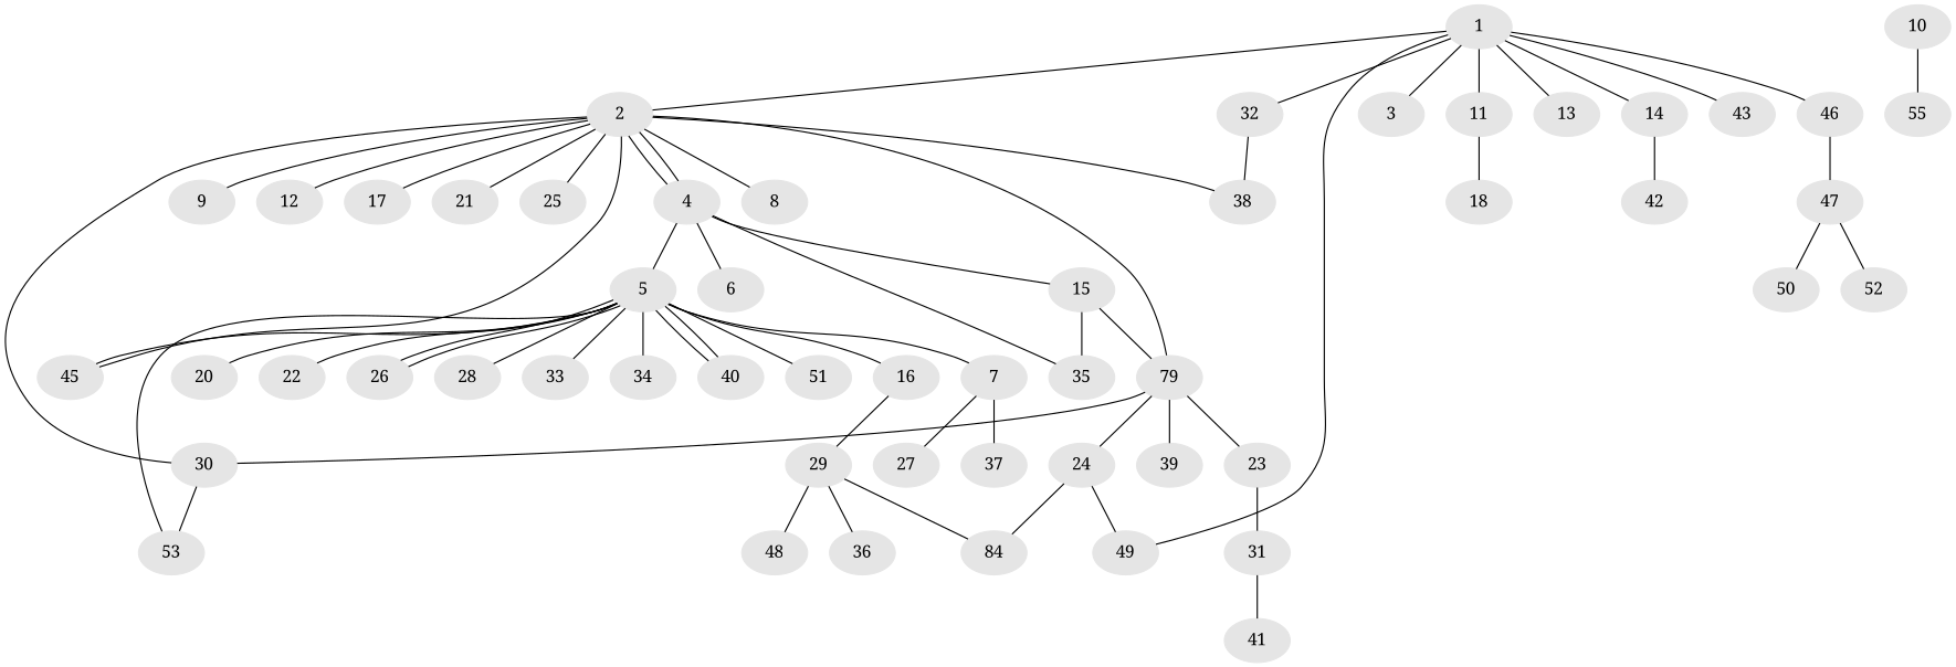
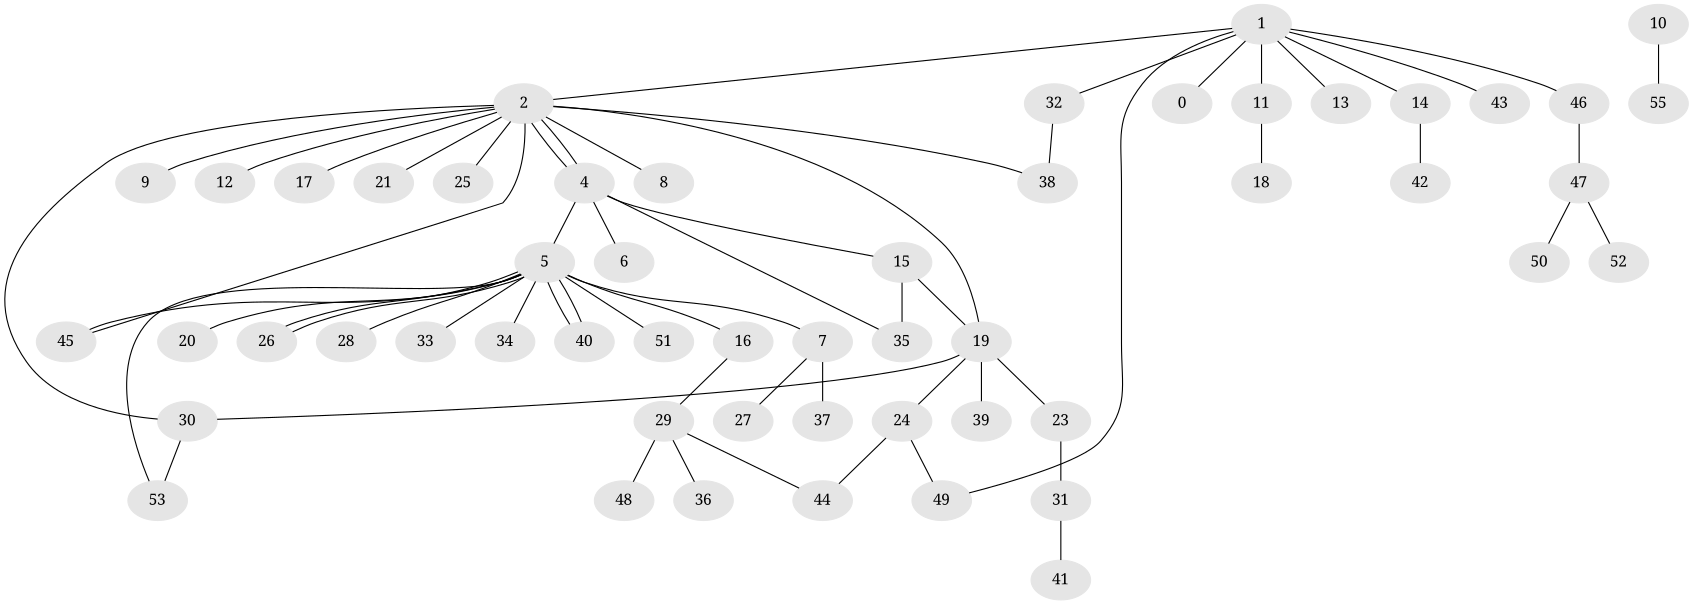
  graph {
    fontname="Noto Serif"
    node [color=gray90 fontname="Noto Serif" style=filled]
    edge [fontname="Noto Serif"]
    1
    2
-   3
+   3 [label=0]
    11
    13
    14
    32
    43
    46
    49
    4
    8
    9
    12
    17
-   19 [label=79]
+   19
    21
    25
    30
    38
    45
    18
    42
    47
    5
    6
    15
    35
    23
    24
    39
    53
    7
    16
    20
-   22
    26
    28
    33
    34
    40
    51
    10
    55
    27
    37
    29
-   44 [label=84]
+   44
    36
    48
    31
    41
    50
    52
    1 -- 2
    1 -- 3
    1 -- 11
    1 -- 13
    1 -- 14
    1 -- 32
    1 -- 43
    1 -- 46
    1 -- 49
    2 -- 4
    2 -- 4
    2 -- 8
    2 -- 9
    2 -- 12
    2 -- 17
    2 -- 19
    2 -- 21
    2 -- 25
    2 -- 30
    2 -- 38
    2 -- 45
    11 -- 18
    14 -- 42
    32 -- 38
    46 -- 47
    4 -- 5
    4 -- 6
    4 -- 15
    4 -- 35
    19 -- 30
    19 -- 23
    19 -- 24
    19 -- 39
    30 -- 53
    47 -- 50
    47 -- 52
    5 -- 45
    5 -- 53
    5 -- 7
    5 -- 16
    5 -- 20
-   5 -- 22
    5 -- 26
    5 -- 26
    5 -- 28
    5 -- 33
    5 -- 34
    5 -- 40
    5 -- 40
    5 -- 51
    15 -- 19
    15 -- 35
    23 -- 31
    24 -- 49
    24 -- 44
    7 -- 27
    7 -- 37
    16 -- 29
    10 -- 55
    29 -- 44
    29 -- 36
    29 -- 48
    31 -- 41
  }
